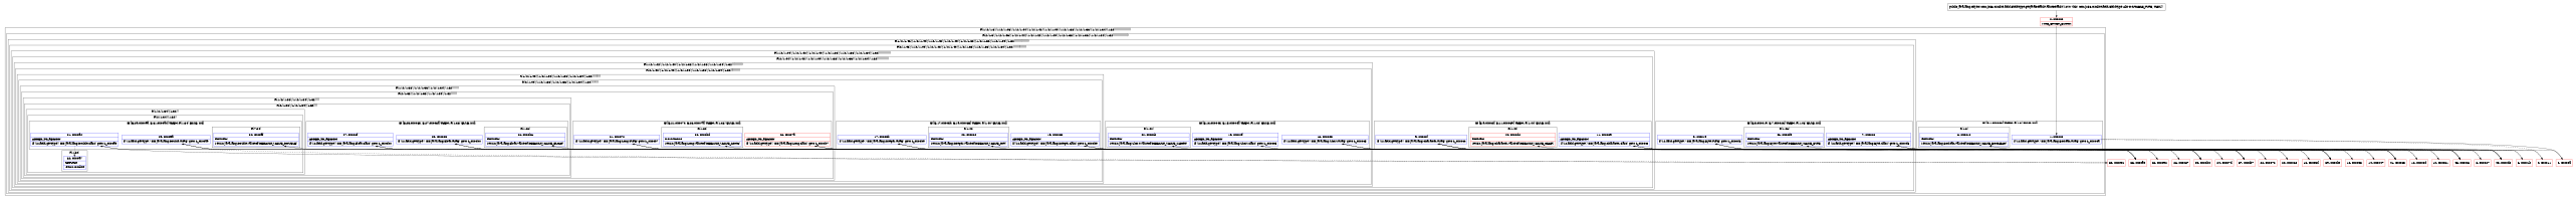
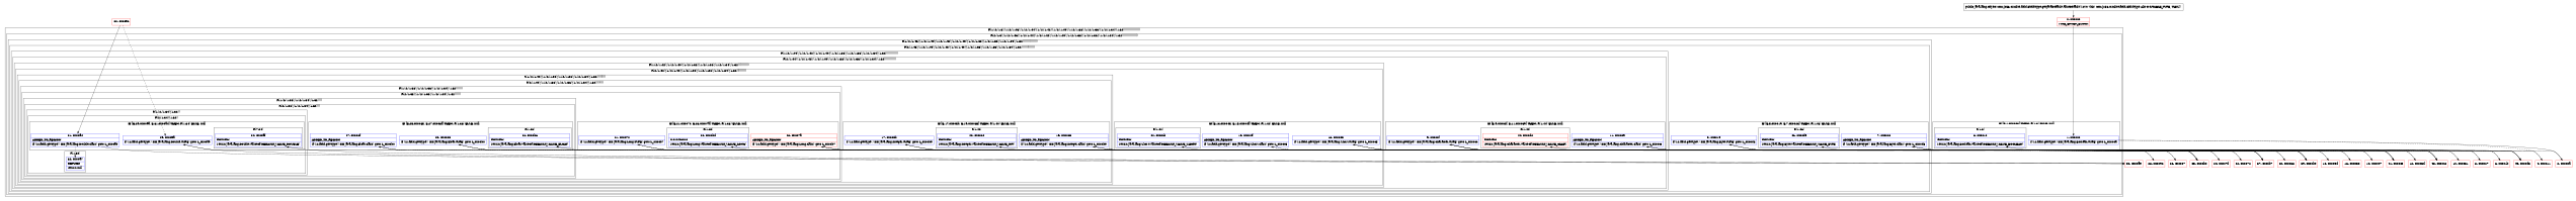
  digraph {
    node [color=red shape=record]
    n1 [color=blue label="{3\:\ 0x0010|RETURN\l|return java.lang.Boolean.valueOf(DEFAULT_VALUE_BOOLEAN)\l}"]
    n2 [color=blue label="{1\:\ 0x0008|if (r2.field.getType() == java.lang.Boolean.TYPE) goto L_0x000a\l}"]
    n3 [color=blue label="{46\:\ 0x00d9|RETURN\l|return java.lang.Byte.valueOf(DEFAULT_VALUE_BYTE)\l}"]
    n4 [color=blue label="{5\:\ 0x0019|if (r2.field.getType() == java.lang.Byte.TYPE) goto L_0x00d3\l}"]
    n5 [color=blue label="{7\:\ 0x0023|ADDED_TO_REGION\l|if (r2.field.getType() == java.lang.Byte.class) goto L_0x00d3\l}"]
    n6 [label="{44\:\ 0x00d2|RETURN\l|return java.lang.Character.valueOf(DEFAULT_VALUE_CHAR)\l}"]
    n7 [color=blue label="{9\:\ 0x002f|if (r2.field.getType() == java.lang.Character.TYPE) goto L_0x00cc\l}"]
    n8 [color=blue label="{11\:\ 0x0039|ADDED_TO_REGION\l|if (r2.field.getType() == java.lang.Character.class) goto L_0x00cc\l}"]
    n9 [color=blue label="{42\:\ 0x00cb|RETURN\l|return java.lang.Short.valueOf(DEFAULT_VALUE_SHORT)\l}"]
    n10 [color=blue label="{13\:\ 0x0045|if (r2.field.getType() == java.lang.Short.TYPE) goto L_0x00c5\l}"]
    n11 [color=blue label="{15\:\ 0x004f|ADDED_TO_REGION\l|if (r2.field.getType() == java.lang.Short.class) goto L_0x00c5\l}"]
    n12 [color=blue label="{40\:\ 0x00c4|RETURN\l|return java.lang.Integer.valueOf(DEFAULT_VALUE_INT)\l}"]
    n13 [color=blue label="{17\:\ 0x005b|if (r2.field.getType() == java.lang.Integer.TYPE) goto L_0x00be\l}"]
    n14 [color=blue label="{19\:\ 0x0065|ADDED_TO_REGION\l|if (r2.field.getType() == java.lang.Integer.class) goto L_0x00be\l}"]
    n15 [color=blue label="{38\:\ 0x00bd|IMMUTABLE\l|return java.lang.Long.valueOf(DEFAULT_VALUE_LONG)\l}"]
    n16 [color=blue label="{21\:\ 0x0070|if (r2.field.getType() == java.lang.Long.TYPE) goto L_0x00b7\l}"]
    n17 [label="{23\:\ 0x007a|ADDED_TO_REGION\l|if (r2.field.getType() == java.lang.Long.class) goto L_0x00b7\l}"]
    n18 [color=blue label="{36\:\ 0x00b6|RETURN\l|return java.lang.Float.valueOf(DEFAULT_VALUE_FLOAT)\l}"]
    n19 [color=blue label="{25\:\ 0x0085|if (r2.field.getType() == java.lang.Float.TYPE) goto L_0x00b0\l}"]
    n20 [color=blue label="{27\:\ 0x008f|ADDED_TO_REGION\l|if (r2.field.getType() == java.lang.Float.class) goto L_0x00b0\l}"]
    n21 [color=blue label="{34\:\ 0x00af|RETURN\l|return java.lang.Double.valueOf(DEFAULT_VALUE_DOUBLE)\l}"]
    n22 [color=blue label="{29\:\ 0x009a|if (r2.field.getType() == java.lang.Double.TYPE) goto L_0x00a9\l}"]
    n23 [color=blue label="{31\:\ 0x00a4|ADDED_TO_REGION\l|if (r2.field.getType() == java.lang.Double.class) goto L_0x00a9\l}"]
-   n24 [color=blue label="{32\:\ 0x00a7|RETURN\l|return ormlite\l}"]
+   n24 [color=blue label="{32\:\ 0x00a7|RETURN\l|return null\l}"]
    n25 [label="{2\:\ 0x000a}"]
    n26 [label="{4\:\ 0x0011}"]
    n27 [label="{6\:\ 0x001b}"]
    n28 [label="{45\:\ 0x00d3}"]
    n29 [label="{8\:\ 0x0027}"]
    n30 [label="{10\:\ 0x0031}"]
    n31 [label="{43\:\ 0x00cc}"]
    n32 [label="{41\:\ 0x00c5}"]
    n33 [label="{12\:\ 0x003d}"]
    n34 [label="{14\:\ 0x0047}"]
    n35 [label="{16\:\ 0x0053}"]
    n36 [label="{18\:\ 0x005d}"]
    n37 [label="{39\:\ 0x00be}"]
    n38 [label="{20\:\ 0x0068}"]
    n39 [label="{22\:\ 0x0072}"]
    n40 [label="{37\:\ 0x00b7}"]
    n41 [label="{24\:\ 0x007d}"]
    n42 [label="{26\:\ 0x0087}"]
    n43 [label="{35\:\ 0x00b0}"]
    n44 [label="{28\:\ 0x0092}"]
    n45 [label="{30\:\ 0x009c}"]
    n46 [label="{33\:\ 0x00a9}"]
    n47 [label="{0\:\ 0x0000|MTH_ENTER_BLOCK\l}"]
    n48 [label="{public java.lang.Object com.j256.ormlite.field.FieldType.getJavaDefaultValueDefault((r2v0 'this' com.j256.ormlite.field.FieldType A[IMMUTABLE_TYPE, THIS])) }" color=""]
    subgraph cluster_1 {
      label="R(1:(2:(1:3)|(1:(2:(1:46)|(1:(2:(1:44)|(1:(2:(1:42)|(1:(2:(1:40)|(1:(2:(1:38)|(1:(2:(1:36)|(1:(2:(1:34)|(1:32)))))))))))))))))"
      subgraph cluster_2 {
        label="R(2:(1:3)|(1:(2:(1:46)|(1:(2:(1:44)|(1:(2:(1:42)|(1:(2:(1:40)|(1:(2:(1:38)|(1:(2:(1:36)|(1:(2:(1:34)|(1:32))))))))))))))))"
        subgraph cluster_3 {
          label="IF [B:1:0x0008] THEN: R(1:3) ELSE: null"
          n2
          subgraph cluster_4 {
            label="R(1:3)"
            n1
          }
        }
        subgraph cluster_5 {
          label="R(1:(2:(1:46)|(1:(2:(1:44)|(1:(2:(1:42)|(1:(2:(1:40)|(1:(2:(1:38)|(1:(2:(1:36)|(1:(2:(1:34)|(1:32)))))))))))))))"
          subgraph cluster_6 {
            label="R(2:(1:46)|(1:(2:(1:44)|(1:(2:(1:42)|(1:(2:(1:40)|(1:(2:(1:38)|(1:(2:(1:36)|(1:(2:(1:34)|(1:32))))))))))))))"
            subgraph cluster_7 {
              label="IF [B:5:0x0019, B:7:0x0023] THEN: R(1:46) ELSE: null"
              n4
              n5
              subgraph cluster_8 {
                label="R(1:46)"
                n3
              }
            }
            subgraph cluster_9 {
              label="R(1:(2:(1:44)|(1:(2:(1:42)|(1:(2:(1:40)|(1:(2:(1:38)|(1:(2:(1:36)|(1:(2:(1:34)|(1:32)))))))))))))"
              subgraph cluster_10 {
                label="R(2:(1:44)|(1:(2:(1:42)|(1:(2:(1:40)|(1:(2:(1:38)|(1:(2:(1:36)|(1:(2:(1:34)|(1:32))))))))))))"
                subgraph cluster_11 {
                  label="IF [B:9:0x002f, B:11:0x0039] THEN: R(1:44) ELSE: null"
                  n7
                  n8
                  subgraph cluster_12 {
                    label="R(1:44)"
                    n6
                  }
                }
                subgraph cluster_13 {
                  label="R(1:(2:(1:42)|(1:(2:(1:40)|(1:(2:(1:38)|(1:(2:(1:36)|(1:(2:(1:34)|(1:32)))))))))))"
                  subgraph cluster_14 {
                    label="R(2:(1:42)|(1:(2:(1:40)|(1:(2:(1:38)|(1:(2:(1:36)|(1:(2:(1:34)|(1:32))))))))))"
                    subgraph cluster_15 {
                      label="IF [B:13:0x0045, B:15:0x004f] THEN: R(1:42) ELSE: null"
                      n10
                      n11
                      subgraph cluster_16 {
                        label="R(1:42)"
                        n9
                      }
                    }
                    subgraph cluster_17 {
                      label="R(1:(2:(1:40)|(1:(2:(1:38)|(1:(2:(1:36)|(1:(2:(1:34)|(1:32)))))))))"
                      subgraph cluster_18 {
                        label="R(2:(1:40)|(1:(2:(1:38)|(1:(2:(1:36)|(1:(2:(1:34)|(1:32))))))))"
                        subgraph cluster_19 {
                          label="IF [B:17:0x005b, B:19:0x0065] THEN: R(1:40) ELSE: null"
                          n13
                          n14
                          subgraph cluster_20 {
                            label="R(1:40)"
                            n12
                          }
                        }
                        subgraph cluster_21 {
                          label="R(1:(2:(1:38)|(1:(2:(1:36)|(1:(2:(1:34)|(1:32)))))))"
                          subgraph cluster_22 {
                            label="R(2:(1:38)|(1:(2:(1:36)|(1:(2:(1:34)|(1:32))))))"
                            subgraph cluster_23 {
                              label="IF [B:21:0x0070, B:23:0x007a] THEN: R(1:38) ELSE: null"
                              n16
                              n17
                              subgraph cluster_24 {
                                label="R(1:38)"
                                n15
                              }
                            }
                            subgraph cluster_25 {
                              label="R(1:(2:(1:36)|(1:(2:(1:34)|(1:32)))))"
                              subgraph cluster_26 {
                                label="R(2:(1:36)|(1:(2:(1:34)|(1:32))))"
                                subgraph cluster_27 {
                                  label="IF [B:25:0x0085, B:27:0x008f] THEN: R(1:36) ELSE: null"
                                  n19
                                  n20
                                  subgraph cluster_28 {
                                    label="R(1:36)"
                                    n18
                                  }
                                }
                                subgraph cluster_29 {
                                  label="R(1:(2:(1:34)|(1:32)))"
                                  subgraph cluster_30 {
                                    label="R(2:(1:34)|(1:32))"
                                    subgraph cluster_31 {
                                      label="IF [B:29:0x009a, B:31:0x00a4] THEN: R(1:34) ELSE: null"
                                      n22
                                      n23
                                      subgraph cluster_32 {
                                        label="R(7:34)"
                                        n21
                                      }
                                    }
                                    subgraph cluster_33 {
                                      label="R(1:32)"
                                      n24
                                    }
                                  }
                                }
                              }
                            }
                          }
                        }
                      }
                    }
                  }
                }
              }
            }
          }
        }
      }
    }
    n2 -> n25
    n2 -> n26 [style=dashed]
    n4 -> n27 [style=dashed]
    n4 -> n28
    n5 -> n28
    n5 -> n29 [style=dashed]
    n7 -> n30 [style=dashed]
    n7 -> n31
    n7 -> n32
    n8 -> n31
    n8 -> n33 [style=dashed]
    n10 -> n32
    n10 -> n34 [style=dashed]
    n11 -> n35 [style=dashed]
    n13 -> n36 [style=dashed]
    n13 -> n37
    n14 -> n37
    n14 -> n38 [style=dashed]
    n16 -> n39 [style=dashed]
    n16 -> n40
    n17 -> n40
    n17 -> n41 [style=dashed]
    n19 -> n42 [style=dashed]
    n19 -> n43
    n20 -> n43
    n20 -> n44 [style=dashed]
-   n22 -> n45 [style=dashed]
+   n45 -> n22 [style=dashed]
    n22 -> n46
    n23 -> n24 [style=dashed]
    n23 -> n46
    n25 -> n1
    n26 -> n4
    n27 -> n5
    n28 -> n3
    n29 -> n7
    n30 -> n8
    n31 -> n6
    n32 -> n9
    n33 -> n10
    n34 -> n11
    n35 -> n13
    n36 -> n14
    n37 -> n12
    n38 -> n16
    n39 -> n17
    n40 -> n15
    n41 -> n19
    n42 -> n20
    n43 -> n18
    n44 -> n22
    n45 -> n23
    n46 -> n21
    n47 -> n2
    n48 -> n47
  }
